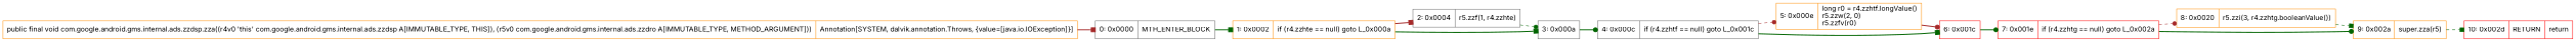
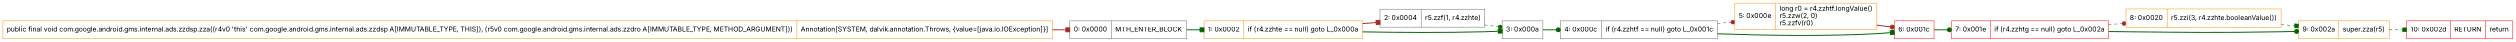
  digraph {
    fontname=Inter
    rankdir=LR
    node [color=darkorange fontname=Inter shape=record]
    edge [arrowhead=box color=darkgreen fontname=Inter style=bold]
    n1 [color=gray40 label="{0\:\ 0x0000|MTH_ENTER_BLOCK\l}"]
    n2 [label="{1\:\ 0x0002|if (r4.zzhte == null) goto L_0x000a\l}"]
    n3 [color=gray40 label="{2\:\ 0x0004|r5.zzf(1, r4.zzhte)\l}"]
    n4 [color=gray40 label="{3\:\ 0x000a}"]
    n5 [color=gray40 label="{4\:\ 0x000c|if (r4.zzhtf == null) goto L_0x001c\l}"]
    n6 [label="{5\:\ 0x000e|long r0 = r4.zzhtf.longValue()\lr5.zzw(2, 0)\lr5.zzfv(r0)\l}"]
    n7 [color=red label="{6\:\ 0x001c}"]
    n8 [color=red label="{7\:\ 0x001e|if (r4.zzhtg == null) goto L_0x002a\l}"]
-   n9 [label="{8\:\ 0x0020|r5.zzi(3, r4.zzhtg.booleanValue())\l}"]
+   n9 [label="{8\:\ 0x0020|r5.zzi(3, r4.zzhte.booleanValue())\l}"]
    n10 [label="{9\:\ 0x002a|super.zza(r5)\l}"]
    n11 [color=red label="{10\:\ 0x002d|RETURN\l|return\l}"]
    n12 [label="{public final void com.google.android.gms.internal.ads.zzdsp.zza((r4v0 'this' com.google.android.gms.internal.ads.zzdsp A[IMMUTABLE_TYPE, THIS]), (r5v0 com.google.android.gms.internal.ads.zzdro A[IMMUTABLE_TYPE, METHOD_ARGUMENT]))  | Annotation[SYSTEM, dalvik.annotation.Throws, \{value=[java.io.IOException]\}]\l}"]
    n1 -> n2
    n2 -> n3 [color=brown]
    n2 -> n4
    n3 -> n4 [arrowhead=dot style=dashed]
    n4 -> n5 [arrowhead=dot]
    n5 -> n6 [arrowhead=dot color=brown style=dashed]
    n5 -> n7
    n6 -> n7 [arrowhead=dot color=brown]
    n7 -> n8 [arrowhead=dot]
    n8 -> n9 [arrowhead=dot color=brown style=dashed]
    n8 -> n10 [arrowhead=dot]
    n9 -> n10 [style=dashed]
    n10 -> n11 [style=dashed]
    n12 -> n1 [color=brown]
  }
